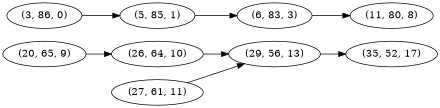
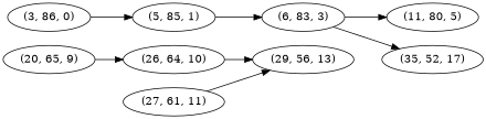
  digraph {
    rankdir=LR
    "(3, 86, 0)"
    "(5, 85, 1)"
    n3 [label="(6, 83, 3)"]
-   "(11, 80, 5)" [label="(11, 80, 8)"]
+   "(11, 80, 5)"
    "(20, 65, 9)"
    "(26, 64, 10)"
    "(29, 56, 13)"
    "(27, 61, 11)"
    "(35, 52, 17)"
    "(3, 86, 0)" -> "(5, 85, 1)"
    "(5, 85, 1)" -> n3
    n3 -> "(11, 80, 5)"
    "(20, 65, 9)" -> "(26, 64, 10)"
    "(26, 64, 10)" -> "(29, 56, 13)"
-   "(29, 56, 13)" -> "(35, 52, 17)"
+   n3 -> "(35, 52, 17)"
    "(27, 61, 11)" -> "(29, 56, 13)"
  }
